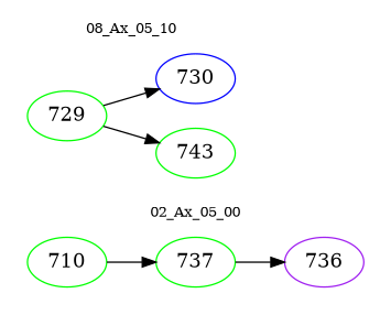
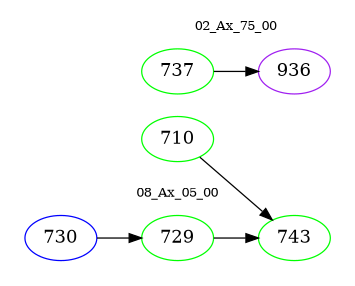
  digraph {
    rankdir=LR
    node [color=green]
    edge [color=black]
    n1 [label=710]
    n2 [label=737]
-   n3 [color=purple label=736]
+   n3 [color=purple label=936]
    n4 [label=729]
    n5 [label=743]
    n6 [color=blue label=730]
    subgraph cluster_1 {
      color=white
      fontsize=10
-     label="02_Ax_05_00"
+     label="02_Ax_75_00"
      n1
      n2
      n3
    }
    subgraph cluster_2 {
      color=white
      fontsize=10
-     label="08_Ax_05_10"
+     label="08_Ax_05_00"
      n4
      n5
      n6
    }
-   n1 -> n2
+   n1 -> n5
    n2 -> n3
    n4 -> n5
-   n4 -> n6
+   n6 -> n4
  }
